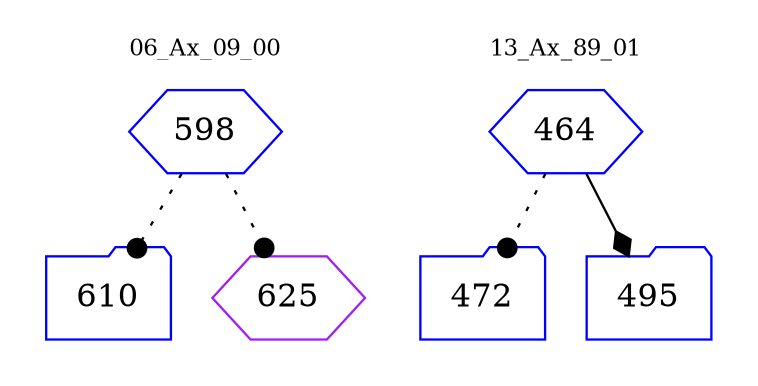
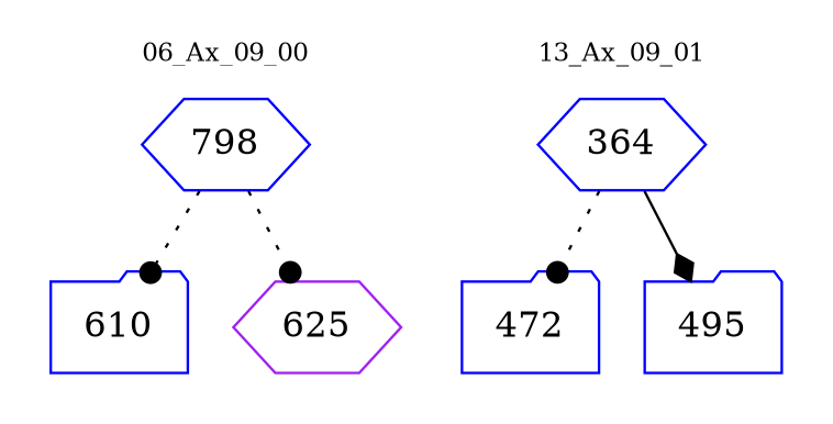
  digraph {
    node [color=blue shape=hexagon]
    edge [arrowhead=dot color=black style=dotted]
-   n1 [label=598]
+   n1 [label=798]
    n2 [label=610 shape=folder]
    n3 [color=purple label=625]
-   n4 [label=464]
+   n4 [label=364]
    n5 [label=472 shape=folder]
    n6 [label=495 shape=folder]
    subgraph cluster_1 {
      color=white
      fontsize=10
      label="06_Ax_09_00"
      n1
      n2
      n3
    }
    subgraph cluster_2 {
      color=white
      fontsize=10
-     label="13_Ax_89_01"
+     label="13_Ax_09_01"
      n4
      n5
      n6
    }
    n1 -> n2
    n1 -> n3
    n4 -> n5
    n4 -> n6 [arrowhead=diamond style=solid]
  }
